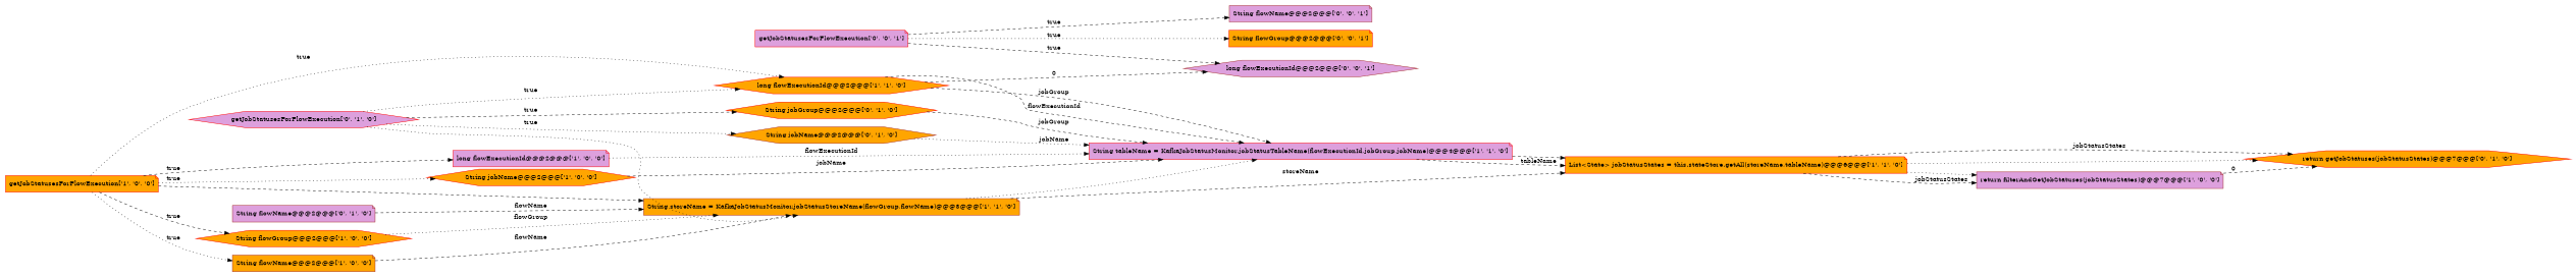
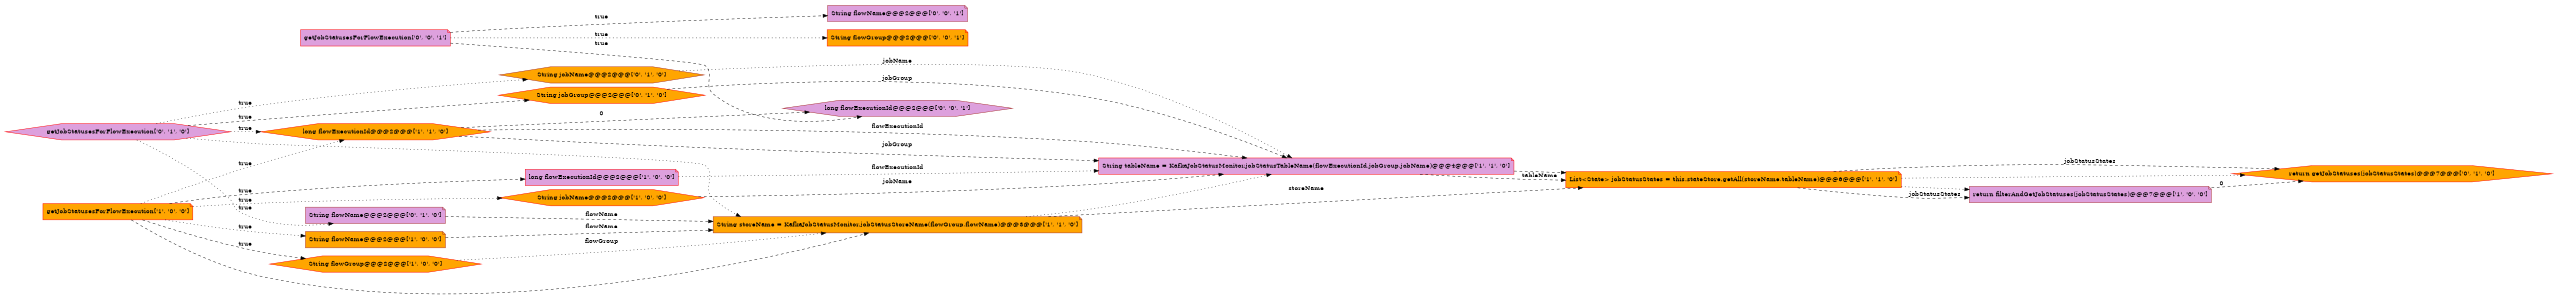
  digraph {
    rankdir=LR
    node [color=red fillcolor=orange shape=note style=filled]
    edge [style=dashed]
    n1 [color=brown fillcolor=plum label="String flowName@@@2@@@['0', '0', '1']"]
    n2 [color=brown label="String jobName@@@2@@@['0', '1', '0']" shape=hexagon]
    n3 [fillcolor=plum label="String tableName = KafkaJobStatusMonitor.jobStatusTableName(flowExecutionId,jobGroup,jobName)@@@4@@@['1', '1', '0']"]
    n4 [label="List<State> jobStatusStates = this.stateStore.getAll(storeName,tableName)@@@6@@@['1', '1', '0']"]
    n5 [fillcolor=plum label="long flowExecutionId@@@2@@@['1', '0', '0']"]
    n6 [label="long flowExecutionId@@@2@@@['1', '1', '0']" shape=hexagon]
    n7 [color=brown fillcolor=plum label="long flowExecutionId@@@2@@@['0', '0', '1']" shape=hexagon]
    n8 [fillcolor=plum label="getJobStatusesForFlowExecution['0', '1', '0']" shape=hexagon]
    n9 [color=brown fillcolor=plum label="String flowName@@@2@@@['0', '1', '0']"]
    n10 [label="String jobGroup@@@2@@@['0', '1', '0']" shape=hexagon]
    n11 [color=brown label="String storeName = KafkaJobStatusMonitor.jobStatusStoreName(flowGroup,flowName)@@@3@@@['1', '1', '0']"]
    n12 [label="String flowGroup@@@2@@@['1', '0', '0']" shape=hexagon]
    n13 [label="return getJobStatuses(jobStatusStates)@@@7@@@['0', '1', '0']" shape=hexagon]
    n14 [color=brown label="String flowName@@@2@@@['1', '0', '0']"]
    n15 [label="getJobStatusesForFlowExecution['1', '0', '0']"]
    n16 [label="String jobName@@@2@@@['1', '0', '0']" shape=hexagon]
    n17 [label="String flowGroup@@@2@@@['0', '0', '1']"]
    n18 [color=brown fillcolor=plum label="return filterAndGetJobStatuses(jobStatusStates)@@@7@@@['1', '0', '0']"]
    n19 [fillcolor=plum label="getJobStatusesForFlowExecution['0', '0', '1']"]
    n2 -> n3 [label=jobName style=dotted]
    n3 -> n4 [label=tableName]
    n3 -> n4
    n4 -> n13 [label=jobStatusStates]
    n4 -> n13 [style=dotted]
    n4 -> n18 [style=dotted]
    n4 -> n18 [label=jobStatusStates]
    n5 -> n3 [label=flowExecutionId style=dotted]
    n6 -> n3 [label=jobGroup]
    n6 -> n3 [label=flowExecutionId]
    n6 -> n7 [label=0]
    n8 -> n2 [label=true style=dotted]
    n8 -> n6 [label=true style=dotted]
+   n8 -> n9 [label=true style=dotted]
    n8 -> n10 [label=true]
    n8 -> n11 [style=dotted]
    n9 -> n11 [label=flowName]
    n10 -> n3 [label=jobGroup]
    n11 -> n3 [style=dotted]
    n11 -> n4 [label=storeName]
    n12 -> n11 [label=flowGroup style=dotted]
    n14 -> n11 [label=flowName]
    n15 -> n5 [label=true]
    n15 -> n6 [label=true style=dotted]
    n15 -> n11
    n15 -> n12 [label=true]
    n15 -> n14 [label=true style=dotted]
    n15 -> n16 [label=true style=dotted]
    n16 -> n3 [label=jobName]
    n18 -> n13 [label=0]
    n19 -> n1 [label=true]
    n19 -> n7 [label=true]
    n19 -> n17 [label=true style=dotted]
  }
